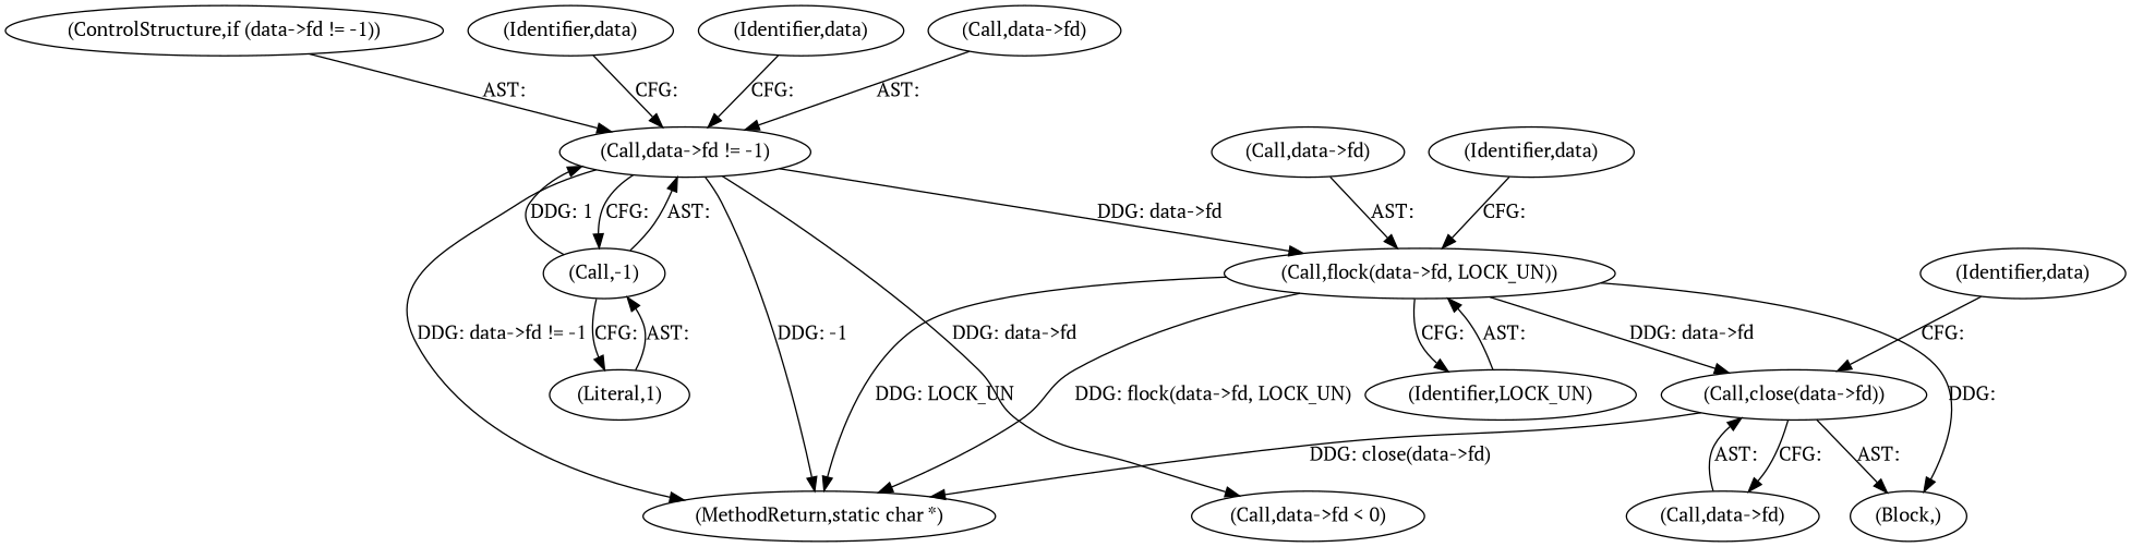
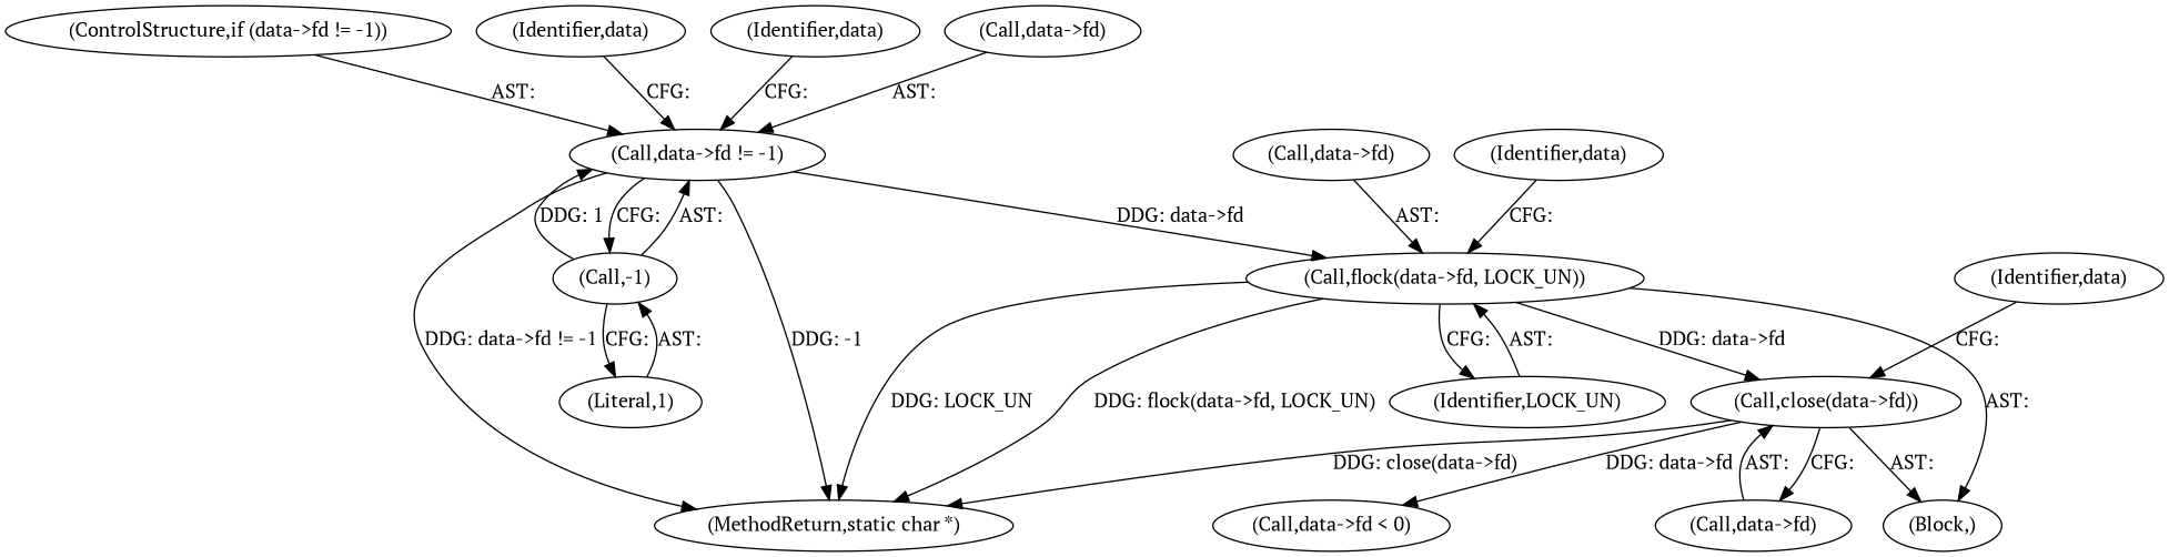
  digraph {
    fontname="PT Serif"
    node [fontname="PT Serif"]
    edge [fontname="PT Serif"]
    n1 [label="(Call,flock(data->fd, LOCK_UN))"]
    n2 [label="(Call,close(data->fd))"]
    n3 [label="(Identifier,LOCK_UN)"]
    n4 [label="(MethodReturn,static char *)"]
    n5 [label="(Block,)"]
    n6 [label="(Call,data->fd)"]
    n7 [label="(Call,data->fd != -1)"]
    n8 [label="(Call,-1)"]
    n9 [label="(Call,data->fd < 0)"]
    n10 [label="(Literal,1)"]
    n11 [label="(ControlStructure,if (data->fd != -1))"]
    n12 [label="(Identifier,data)"]
    n13 [label="(Identifier,data)"]
    n14 [label="(Identifier,data)"]
    n15 [label="(Call,data->fd)"]
    n16 [label="(Identifier,data)"]
    n17 [label="(Call,data->fd)"]
    n1 -> n2 [label="DDG: data->fd"]
    n1 -> n3 [label="CFG: "]
    n1 -> n4 [label="DDG: LOCK_UN"]
    n1 -> n4 [label="DDG: flock(data->fd, LOCK_UN)"]
-   n1 -> n5 [label="DDG: "]
+   n1 -> n5 [label="AST: "]
    n2 -> n4 [label="DDG: close(data->fd)"]
    n2 -> n5 [label="AST: "]
    n2 -> n6 [label="CFG: "]
    n3 -> n1 [label="AST: "]
    n6 -> n2 [label="AST: "]
    n7 -> n1 [label="DDG: data->fd"]
    n7 -> n4 [label="DDG: data->fd != -1"]
    n7 -> n4 [label="DDG: -1"]
    n7 -> n8 [label="CFG: "]
-   n7 -> n9 [label="DDG: data->fd"]
+   n2 -> n9 [label="DDG: data->fd"]
    n8 -> n7 [label="AST: "]
    n8 -> n7 [label="DDG: 1"]
    n8 -> n10 [label="CFG: "]
    n10 -> n8 [label="AST: "]
    n11 -> n7 [label="AST: "]
    n12 -> n7 [label="CFG: "]
    n13 -> n7 [label="CFG: "]
    n14 -> n2 [label="CFG: "]
    n15 -> n1 [label="AST: "]
    n16 -> n1 [label="CFG: "]
    n17 -> n7 [label="AST: "]
  }
